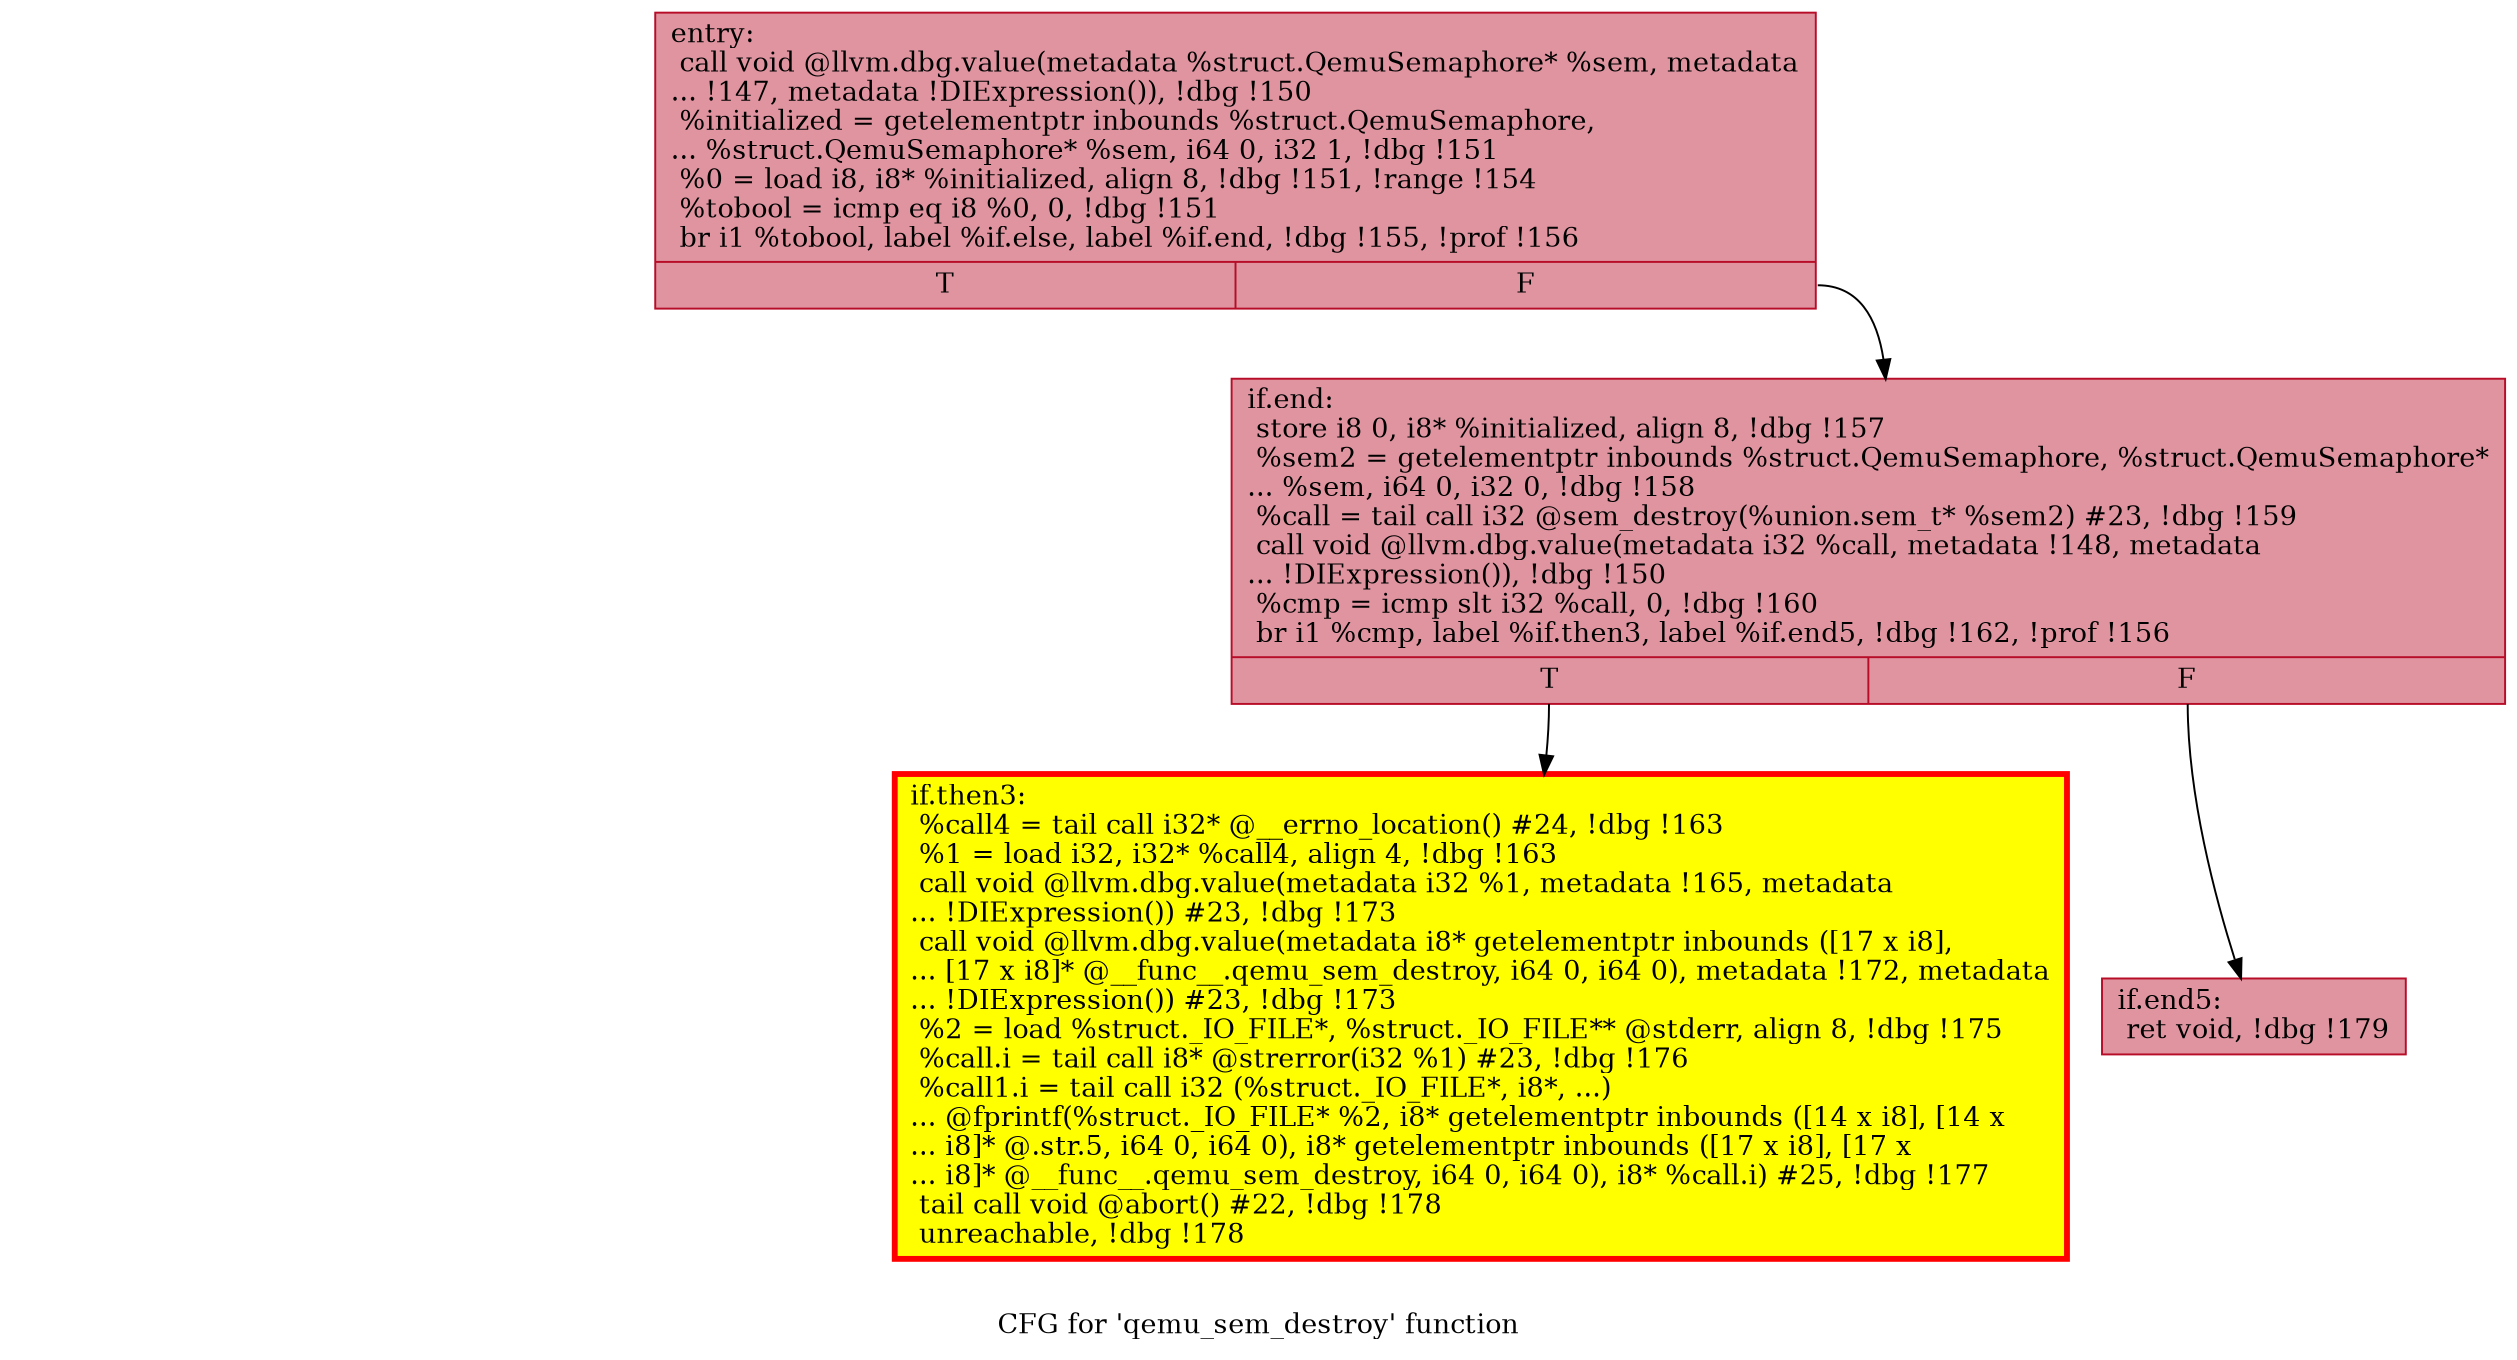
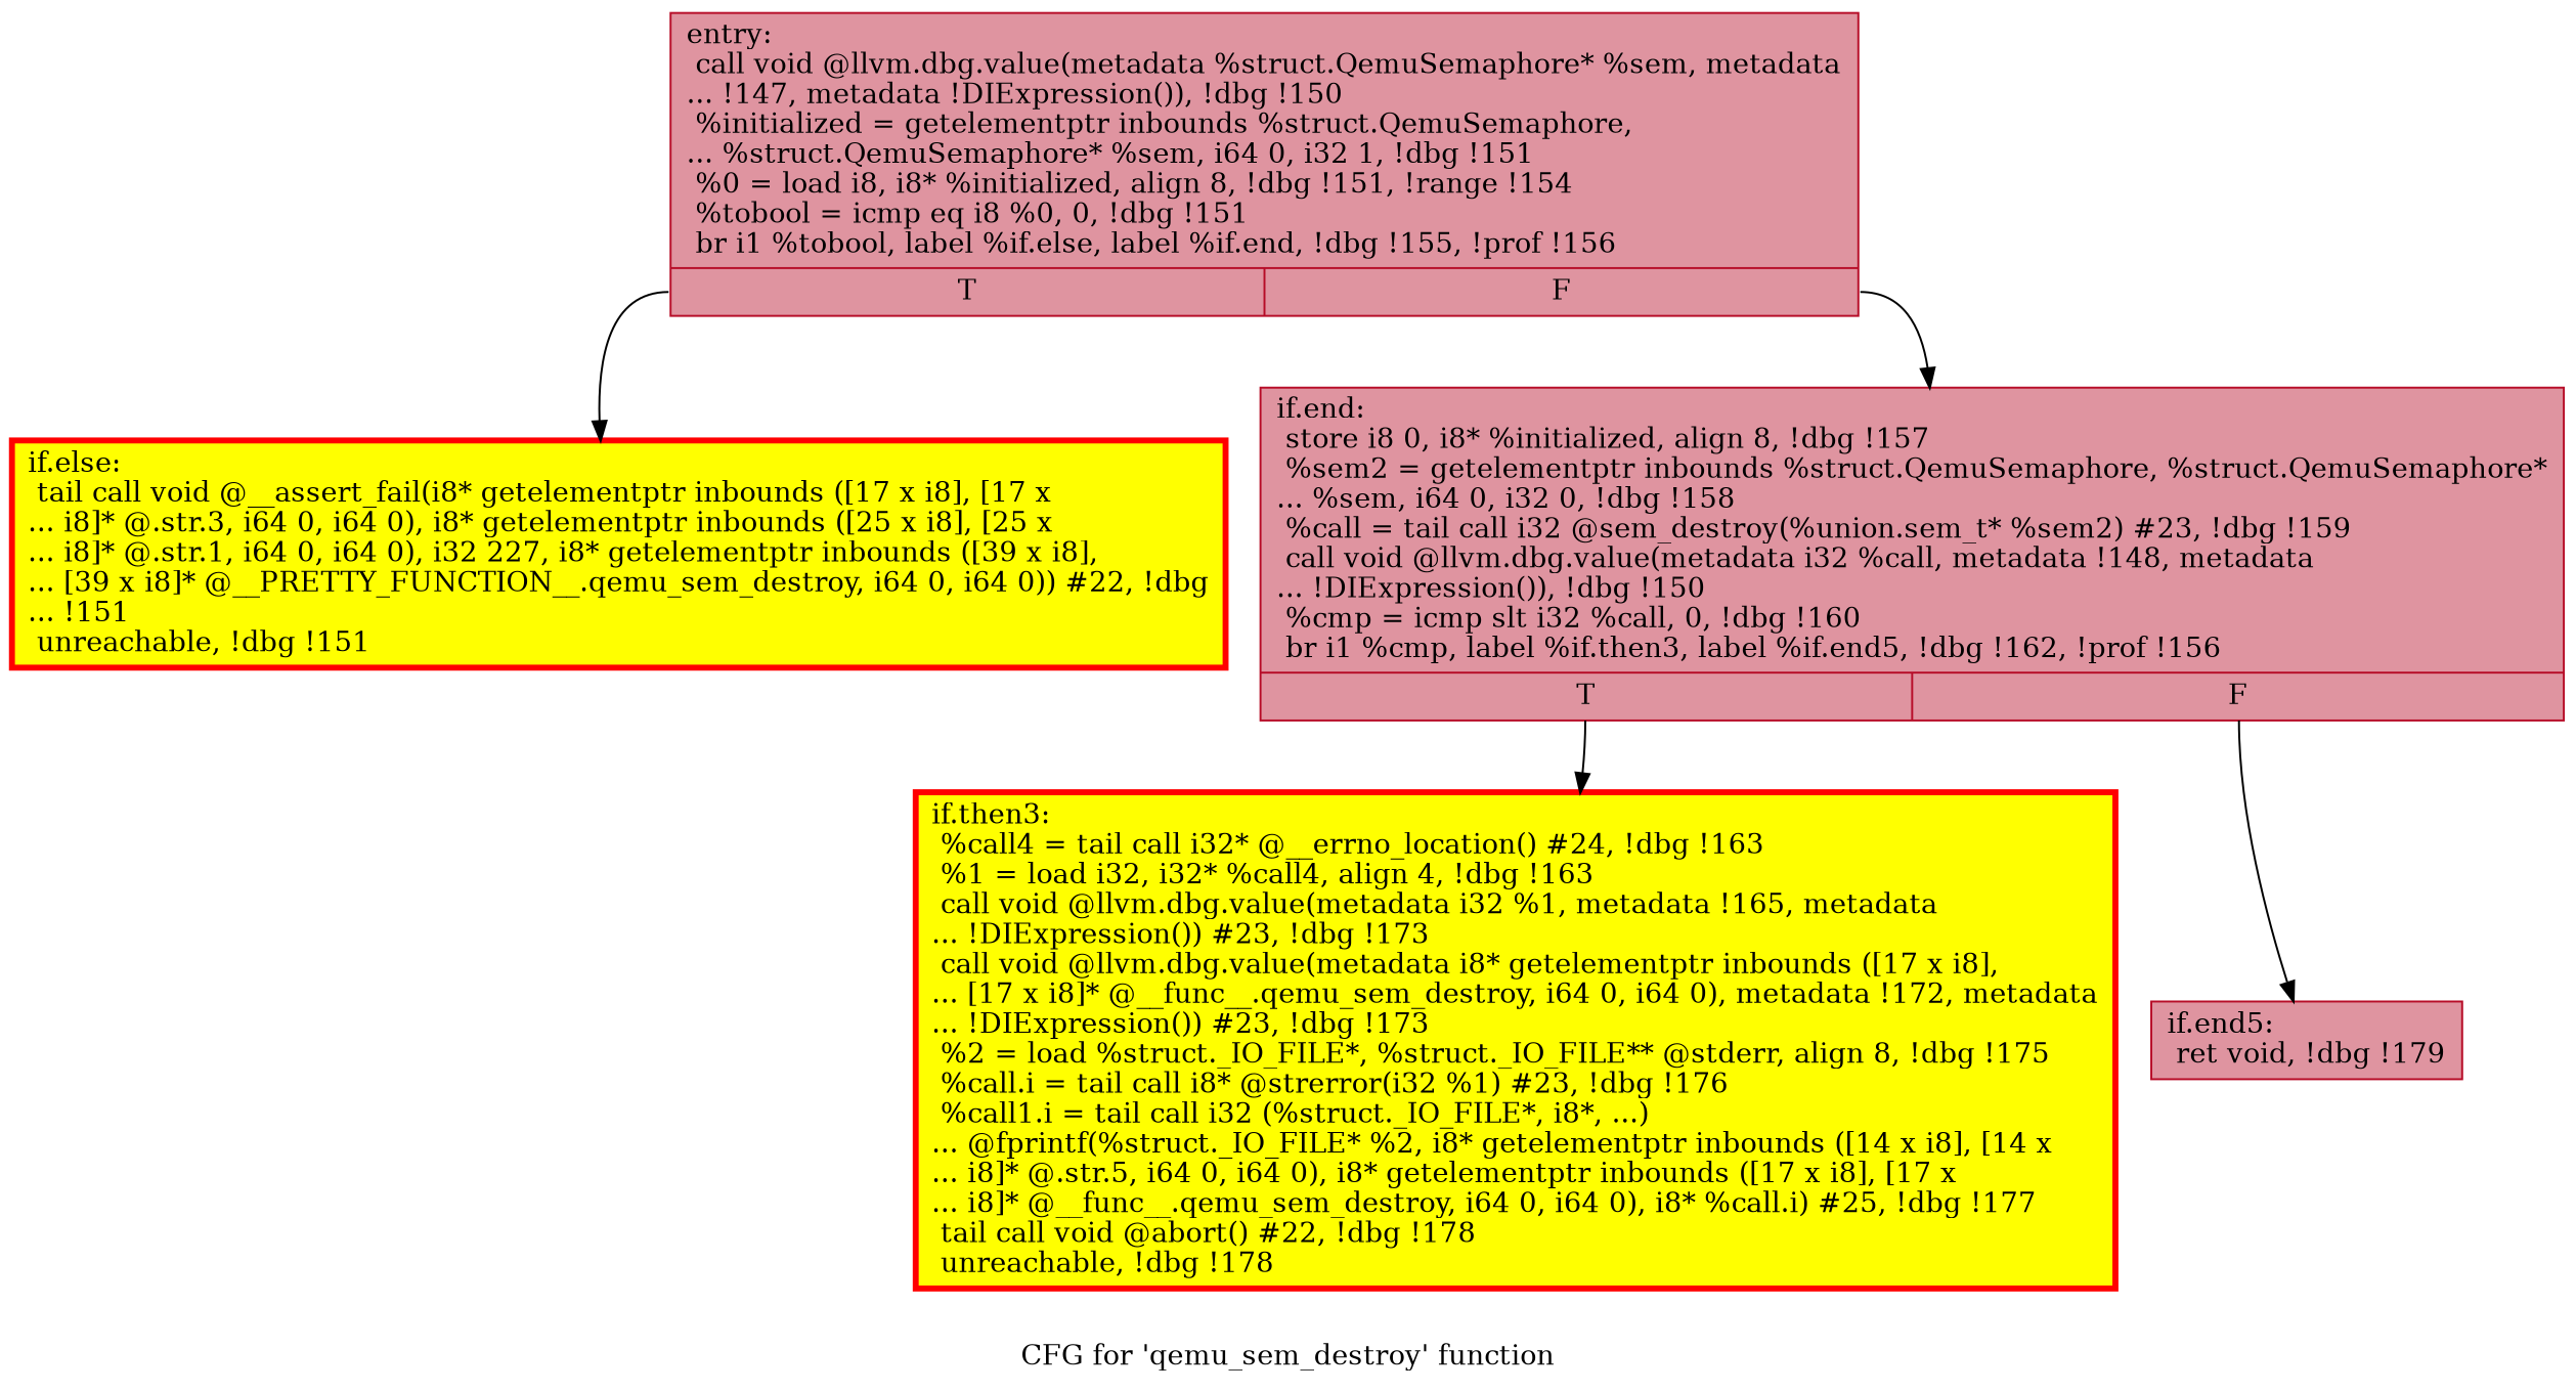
  digraph {
    label="CFG for 'qemu_sem_destroy' function"
    node [color="#b70d28ff" fillcolor="#b70d2870" shape=record style=filled]
    edge [tailport=s0]
    n1 [label="{entry:\l  call void @llvm.dbg.value(metadata %struct.QemuSemaphore* %sem, metadata\l... !147, metadata !DIExpression()), !dbg !150\l  %initialized = getelementptr inbounds %struct.QemuSemaphore,\l... %struct.QemuSemaphore* %sem, i64 0, i32 1, !dbg !151\l  %0 = load i8, i8* %initialized, align 8, !dbg !151, !range !154\l  %tobool = icmp eq i8 %0, 0, !dbg !151\l  br i1 %tobool, label %if.else, label %if.end, !dbg !155, !prof !156\l|{<s0>T|<s1>F}}"]
+   n2 [color=red fillcolor=yellow label="{if.else:                                          \l  tail call void @__assert_fail(i8* getelementptr inbounds ([17 x i8], [17 x\l... i8]* @.str.3, i64 0, i64 0), i8* getelementptr inbounds ([25 x i8], [25 x\l... i8]* @.str.1, i64 0, i64 0), i32 227, i8* getelementptr inbounds ([39 x i8],\l... [39 x i8]* @__PRETTY_FUNCTION__.qemu_sem_destroy, i64 0, i64 0)) #22, !dbg\l... !151\l  unreachable, !dbg !151\l}" penwidth=3.0]
    n3 [label="{if.end:                                           \l  store i8 0, i8* %initialized, align 8, !dbg !157\l  %sem2 = getelementptr inbounds %struct.QemuSemaphore, %struct.QemuSemaphore*\l... %sem, i64 0, i32 0, !dbg !158\l  %call = tail call i32 @sem_destroy(%union.sem_t* %sem2) #23, !dbg !159\l  call void @llvm.dbg.value(metadata i32 %call, metadata !148, metadata\l... !DIExpression()), !dbg !150\l  %cmp = icmp slt i32 %call, 0, !dbg !160\l  br i1 %cmp, label %if.then3, label %if.end5, !dbg !162, !prof !156\l|{<s0>T|<s1>F}}"]
    n4 [color=red fillcolor=yellow label="{if.then3:                                         \l  %call4 = tail call i32* @__errno_location() #24, !dbg !163\l  %1 = load i32, i32* %call4, align 4, !dbg !163\l  call void @llvm.dbg.value(metadata i32 %1, metadata !165, metadata\l... !DIExpression()) #23, !dbg !173\l  call void @llvm.dbg.value(metadata i8* getelementptr inbounds ([17 x i8],\l... [17 x i8]* @__func__.qemu_sem_destroy, i64 0, i64 0), metadata !172, metadata\l... !DIExpression()) #23, !dbg !173\l  %2 = load %struct._IO_FILE*, %struct._IO_FILE** @stderr, align 8, !dbg !175\l  %call.i = tail call i8* @strerror(i32 %1) #23, !dbg !176\l  %call1.i = tail call i32 (%struct._IO_FILE*, i8*, ...)\l... @fprintf(%struct._IO_FILE* %2, i8* getelementptr inbounds ([14 x i8], [14 x\l... i8]* @.str.5, i64 0, i64 0), i8* getelementptr inbounds ([17 x i8], [17 x\l... i8]* @__func__.qemu_sem_destroy, i64 0, i64 0), i8* %call.i) #25, !dbg !177\l  tail call void @abort() #22, !dbg !178\l  unreachable, !dbg !178\l}" penwidth=3.0]
    n5 [label="{if.end5:                                          \l  ret void, !dbg !179\l}"]
+   n1 -> n2
    n1 -> n3 [tailport=s1]
    n3 -> n4
    n3 -> n5 [tailport=s1]
  }
